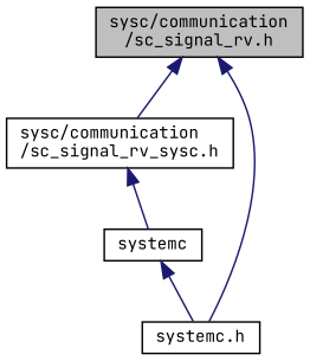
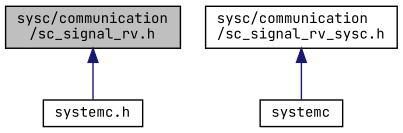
  digraph {
    fontname="JetBrains Mono"
    node [color=black fillcolor=white fontname="JetBrains Mono" fontsize=10 shape=record style=filled]
    edge [color=midnightblue dir=back fontname="JetBrains Mono" fontsize=10 labelfontname=FreeSans labelfontsize=10 style=solid]
    n1 [fillcolor=grey75 fontcolor=black height=0.2 label="sysc/communication\l/sc_signal_rv.h" width=0.4]
    n2 [height=0.2 label="sysc/communication\l/sc_signal_rv_sysc.h" width=0.4]
    n3 [height=0.2 label="systemc.h" width=0.4]
    n4 [height=0.2 label=systemc width=0.4]
-   n1 -> n2
    n1 -> n3
    n2 -> n4
-   n4 -> n3
  }
